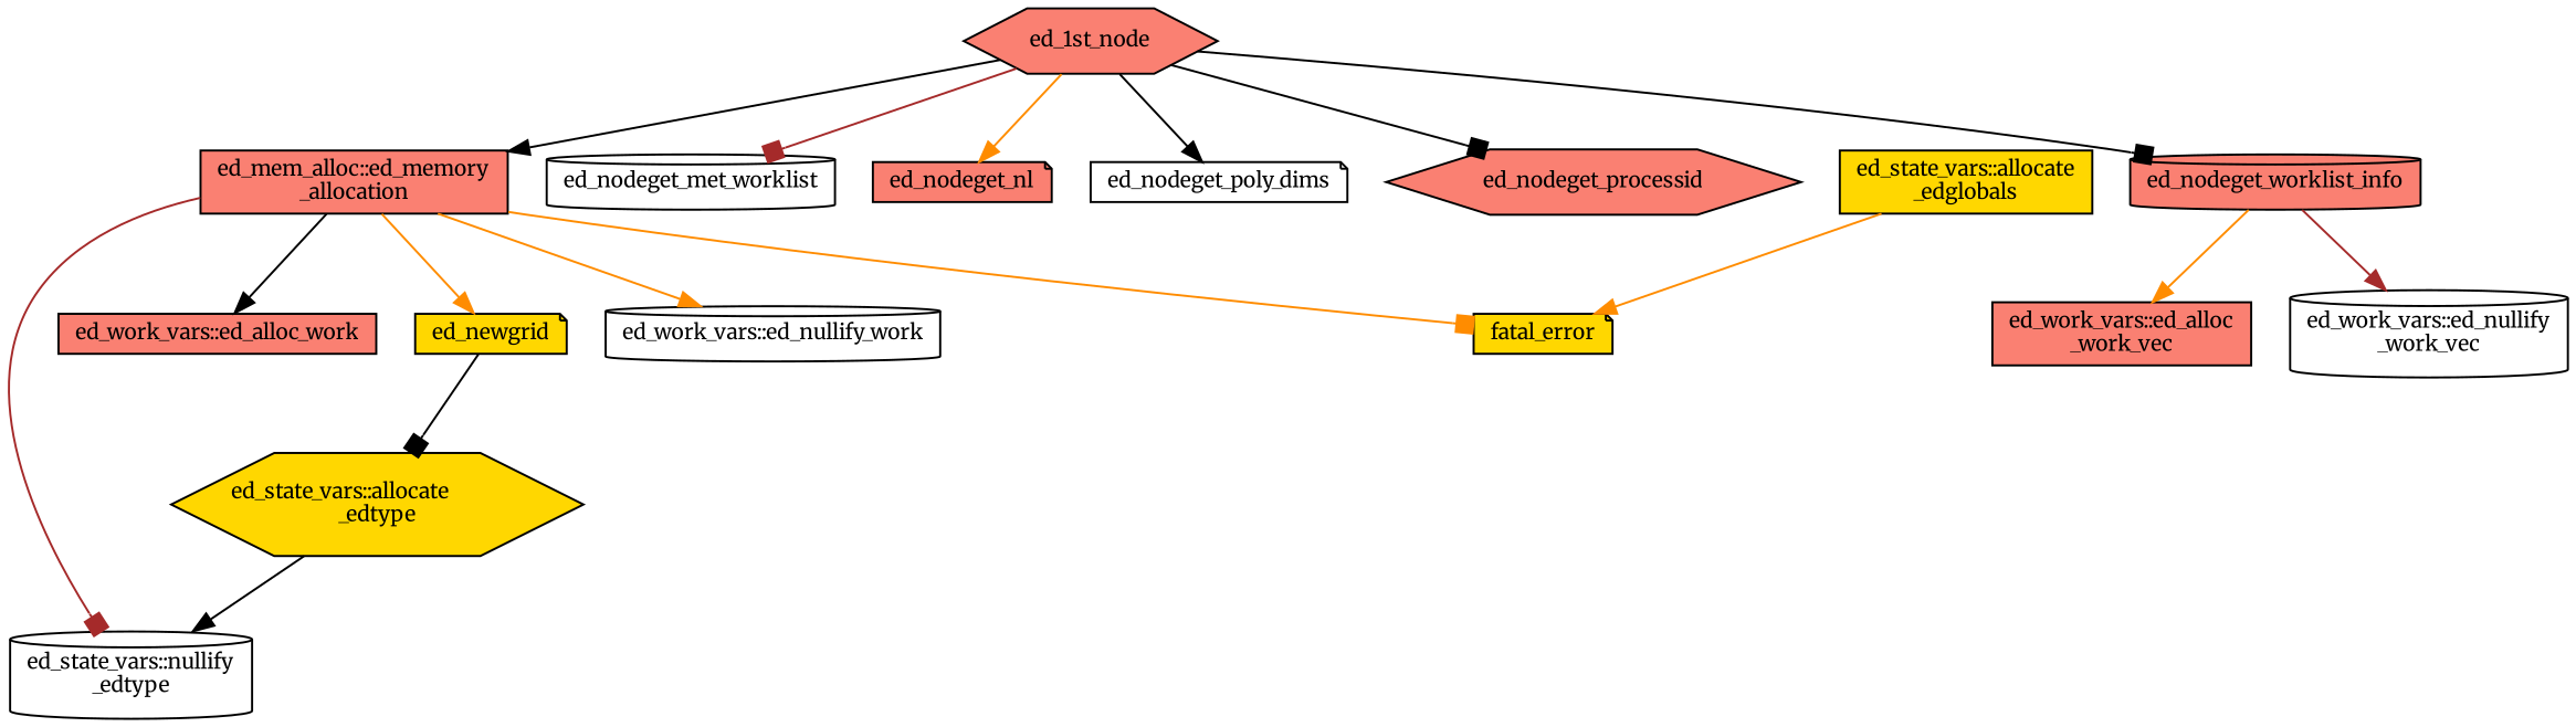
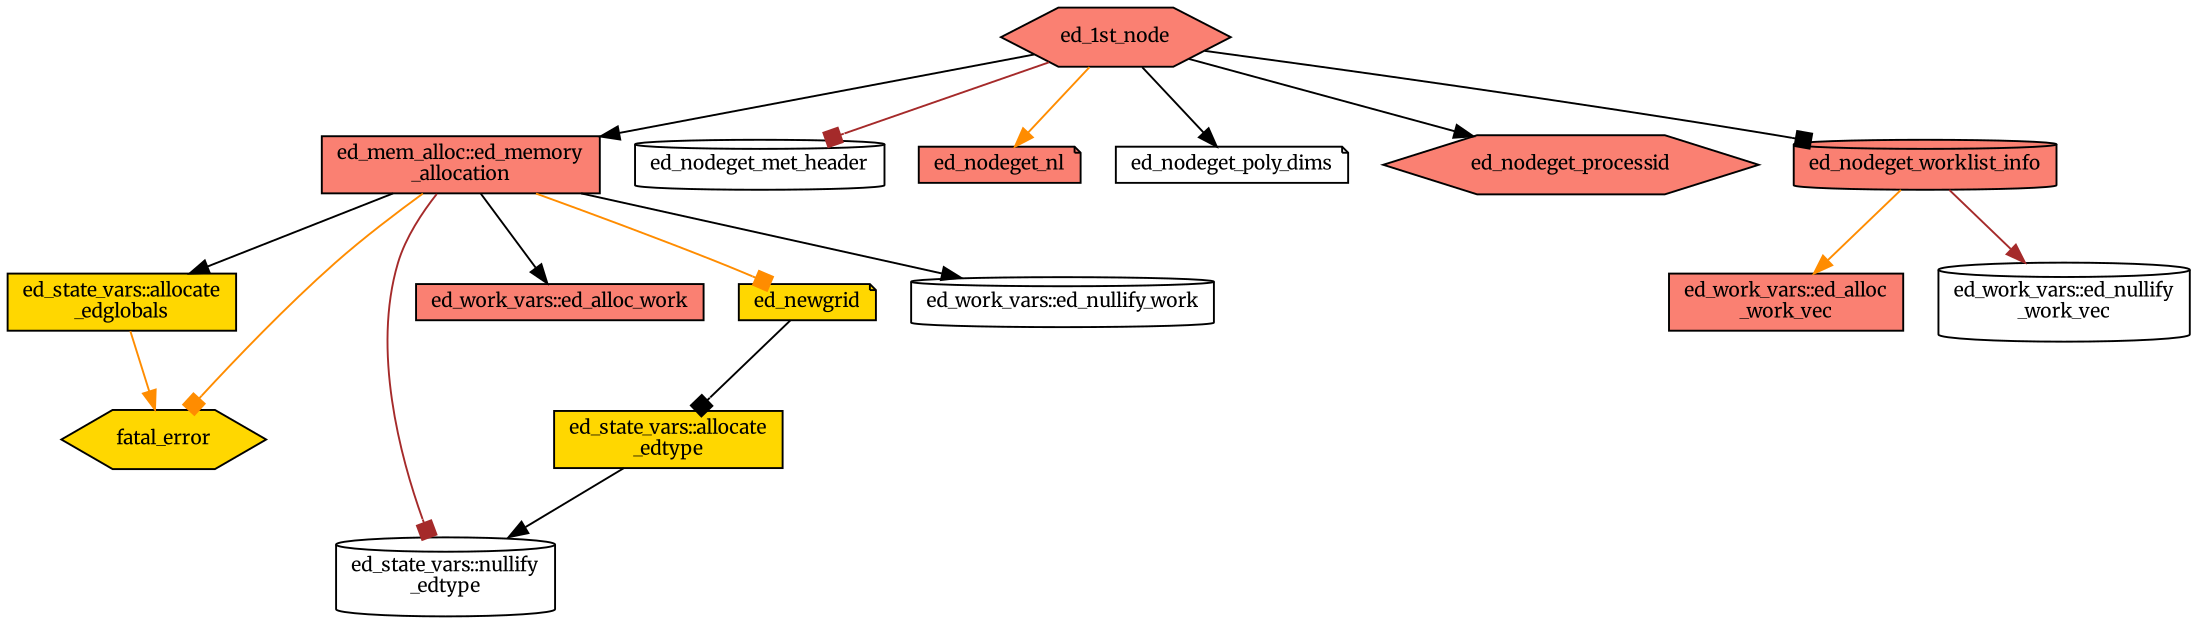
  digraph {
    fontname=Merriweather
    rankdir=TB
    node [color=black fillcolor=salmon fontname=Merriweather fontsize=10 shape=cylinder style=filled]
    edge [arrowhead=normal color=black fontname=Merriweather fontsize=10 labelfontname=Helvetica labelfontsize=10 style=solid]
    n1 [fontcolor=black height=0.2 label=ed_1st_node shape=hexagon width=0.4]
    n2 [height=0.2 label="ed_mem_alloc::ed_memory\l_allocation" shape=box width=0.4]
-   n3 [fillcolor=white height=0.2 label=ed_nodeget_met_worklist width=0.4]
+   n3 [fillcolor=white height=0.2 label=ed_nodeget_met_header width=0.4]
    n4 [height=0.2 label=ed_nodeget_nl shape=note width=0.4]
    n5 [fillcolor=white height=0.2 label=ed_nodeget_poly_dims shape=note width=0.4]
    n6 [height=0.2 label=ed_nodeget_processid shape=hexagon width=0.4]
    n7 [height=0.2 label=ed_nodeget_worklist_info width=0.4]
    n8 [fillcolor=gold height=0.2 label="ed_state_vars::allocate\l_edglobals" shape=box width=0.4]
-   n9 [fillcolor=gold height=0.2 label=fatal_error shape=note width=0.4]
+   n9 [fillcolor=gold height=0.2 label=fatal_error shape=hexagon width=0.4]
    n10 [fillcolor=white height=0.2 label="ed_state_vars::nullify\l_edtype" width=0.4]
    n11 [height=0.2 label="ed_work_vars::ed_alloc_work" shape=box width=0.4]
    n12 [fillcolor=gold height=0.2 label=ed_newgrid shape=note width=0.4]
    n13 [fillcolor=white height=0.2 label="ed_work_vars::ed_nullify_work" width=0.4]
    n14 [height=0.2 label="ed_work_vars::ed_alloc\l_work_vec" shape=box width=0.4]
    n15 [fillcolor=white height=0.2 label="ed_work_vars::ed_nullify\l_work_vec" width=0.4]
-   n16 [fillcolor=gold height=0.2 label="ed_state_vars::allocate\l_edtype" shape=hexagon width=0.4]
+   n16 [fillcolor=gold height=0.2 label="ed_state_vars::allocate\l_edtype" shape=box width=0.4]
    n1 -> n2
    n1 -> n3 [arrowhead=box color=brown]
    n1 -> n4 [color=darkorange]
    n1 -> n5
-   n1 -> n6 [arrowhead=box]
+   n1 -> n6
    n1 -> n7 [arrowhead=box]
+   n2 -> n8
    n2 -> n9 [arrowhead=box color=darkorange]
    n2 -> n10 [arrowhead=box color=brown]
    n2 -> n11
-   n2 -> n12 [color=darkorange]
-   n2 -> n13 [color=darkorange]
+   n2 -> n12 [arrowhead=box color=darkorange]
+   n2 -> n13
    n7 -> n14 [color=darkorange]
    n7 -> n15 [color=brown]
    n8 -> n9 [color=darkorange]
    n12 -> n16 [arrowhead=box]
    n16 -> n10
  }
